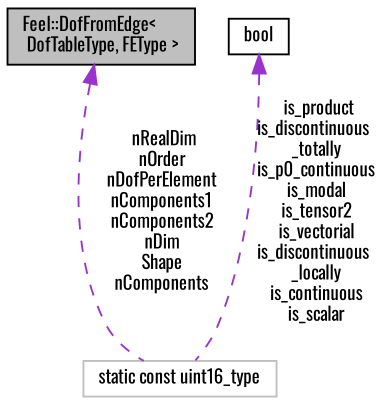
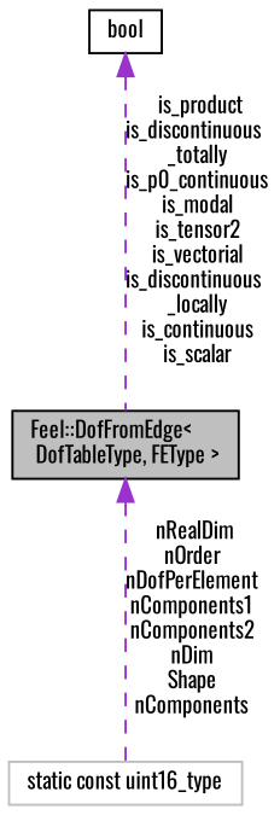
  digraph {
    fontname=Oswald
    node [color=black fillcolor=white fontname=Oswald fontsize=10 shape=record style=filled]
    edge [color=darkorchid3 dir=back fontname=Oswald fontsize=10 labelfontname=Helvetica labelfontsize=10 style=dashed]
    n1 [fillcolor=grey75 fontcolor=black height=0.2 label="Feel::DofFromEdge\<\l DofTableType, FEType \>" width=0.4]
    n2 [color=grey75 height=0.2 label="static const uint16_type" width=0.4]
    n3 [height=0.2 label=bool width=0.4]
    n1 -> n2 [label=" nRealDim\nnOrder\nnDofPerElement\nnComponents1\nnComponents2\nnDim\nShape\nnComponents"]
-   n3 -> n2 [label=" is_product\nis_discontinuous\l_totally\nis_p0_continuous\nis_modal\nis_tensor2\nis_vectorial\nis_discontinuous\l_locally\nis_continuous\nis_scalar"]
+   n3 -> n1 [label=" is_product\nis_discontinuous\l_totally\nis_p0_continuous\nis_modal\nis_tensor2\nis_vectorial\nis_discontinuous\l_locally\nis_continuous\nis_scalar"]
  }
